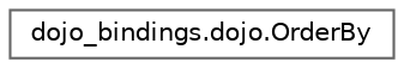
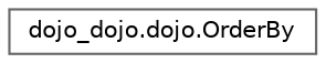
  digraph {
    rankdir=TB
-   n1 [color=grey40 fillcolor=white fontname=Helvetica fontsize=10 height=0.2 label="dojo_bindings.dojo.OrderBy" shape=box style=filled width=0.4]
+   n1 [color=grey40 fillcolor=white fontname=Helvetica fontsize=10 height=0.2 label="dojo_dojo.dojo.OrderBy" shape=box style=filled width=0.4]
  }
